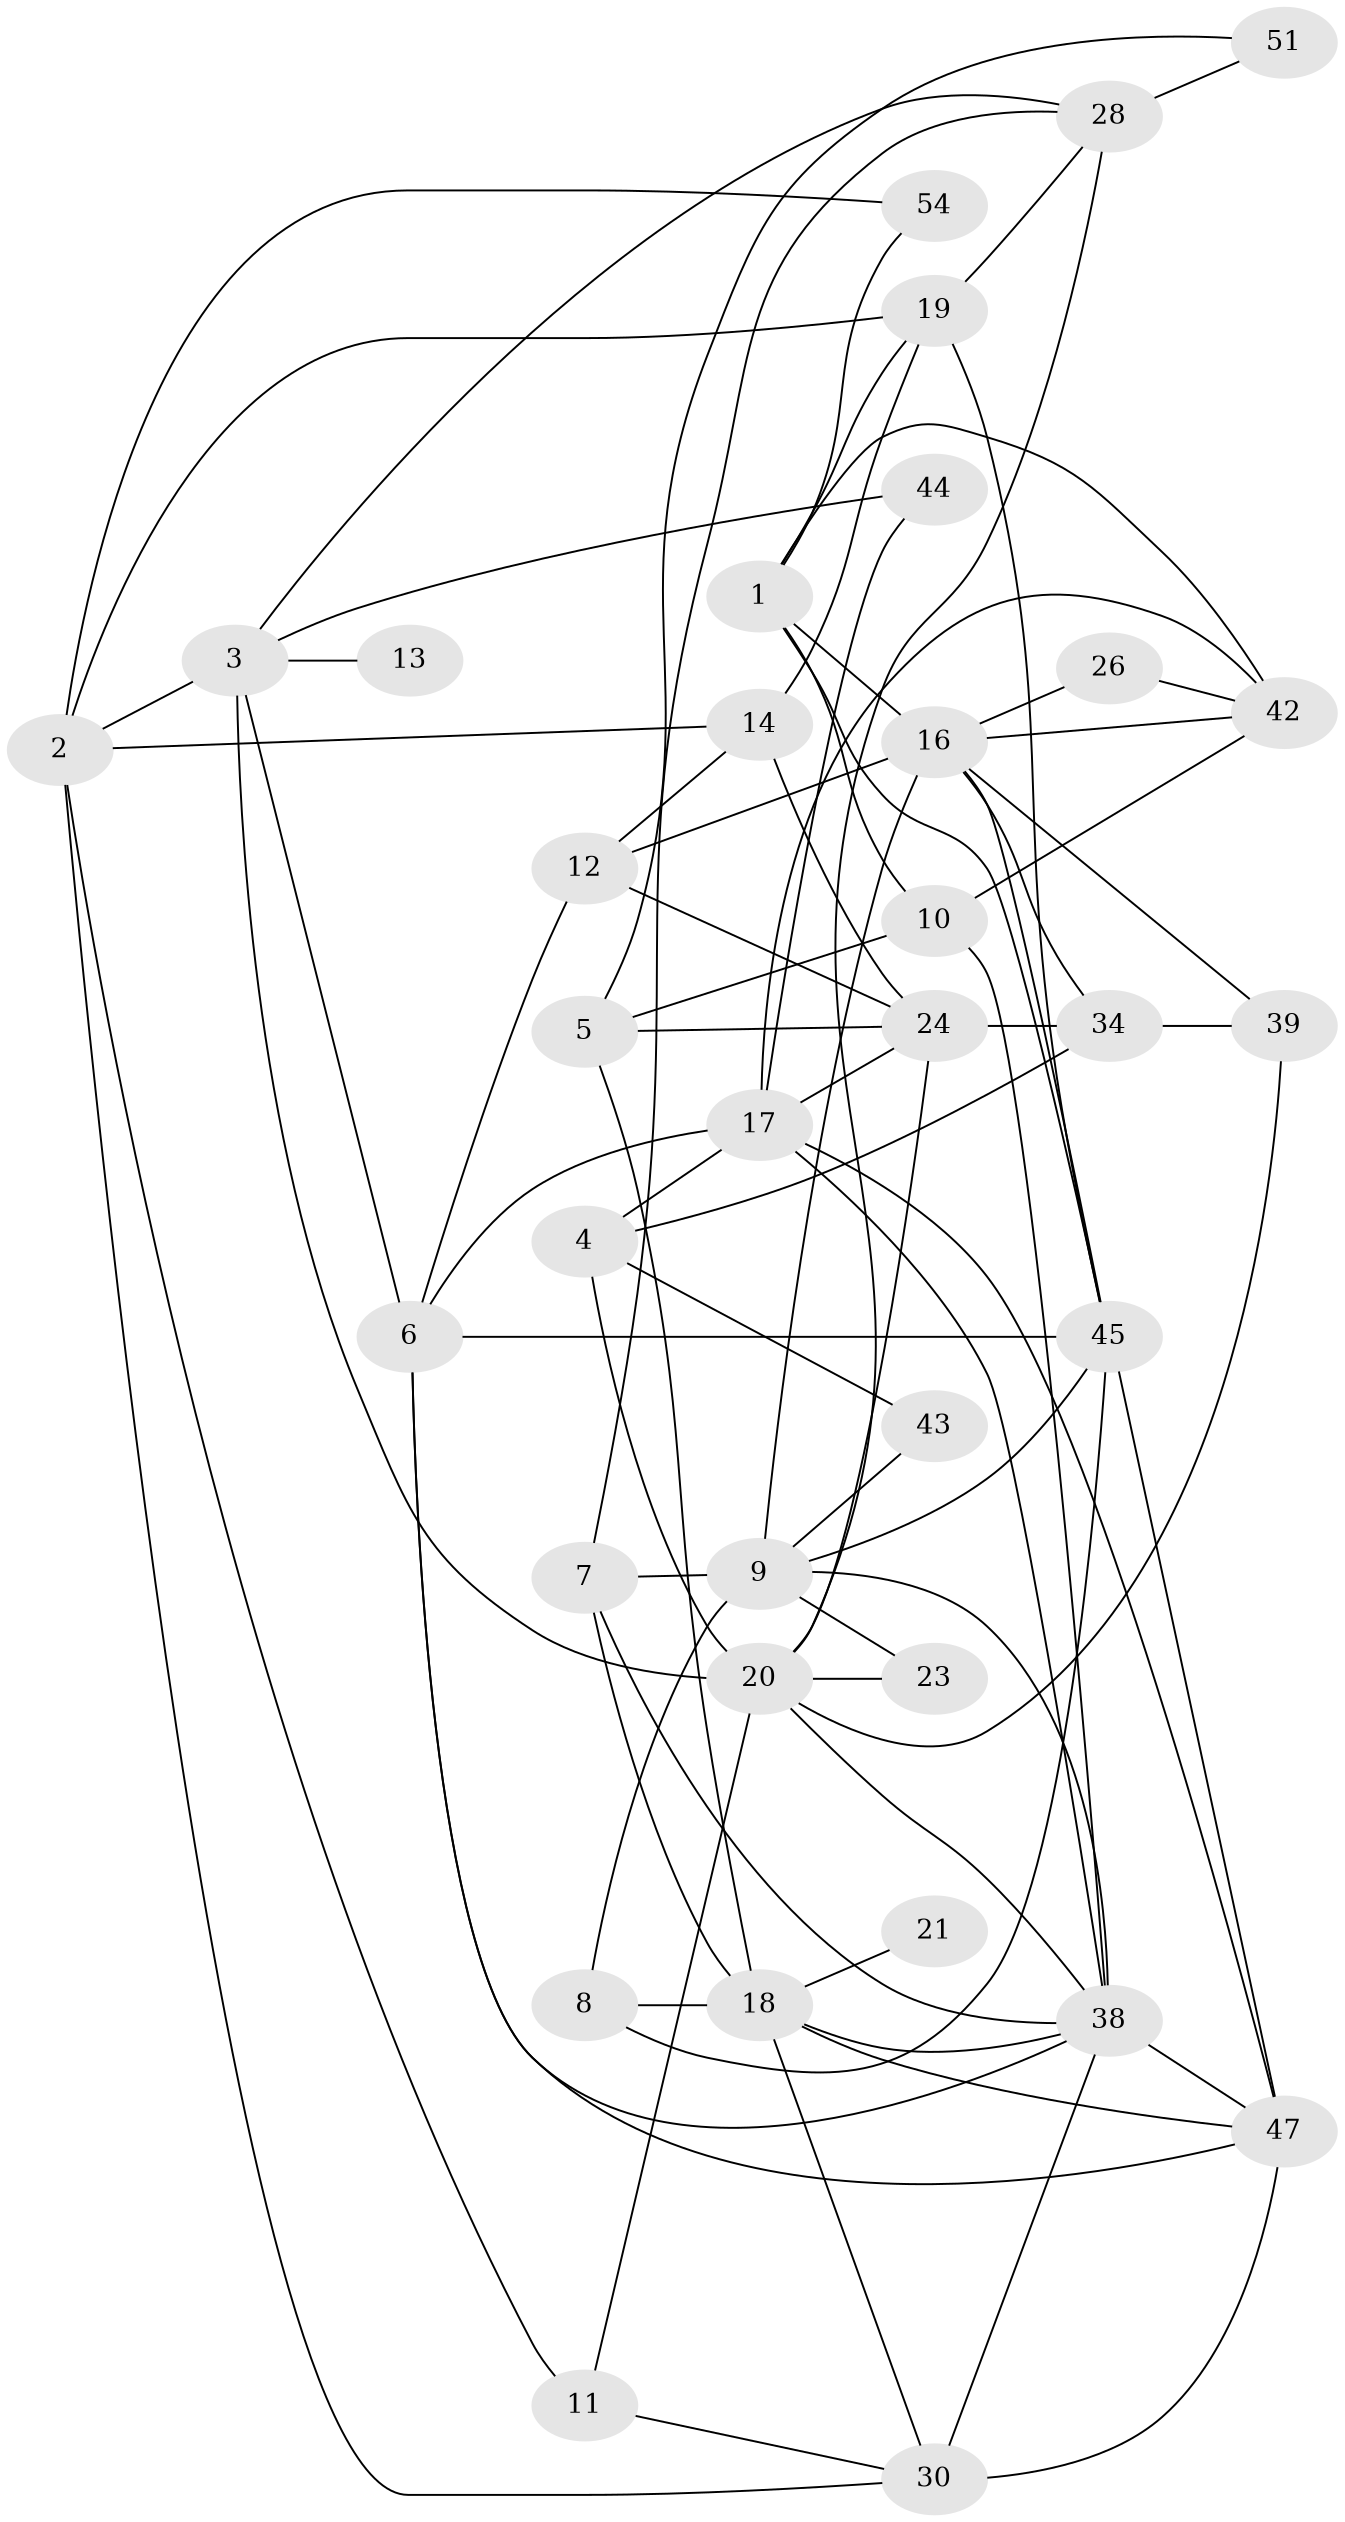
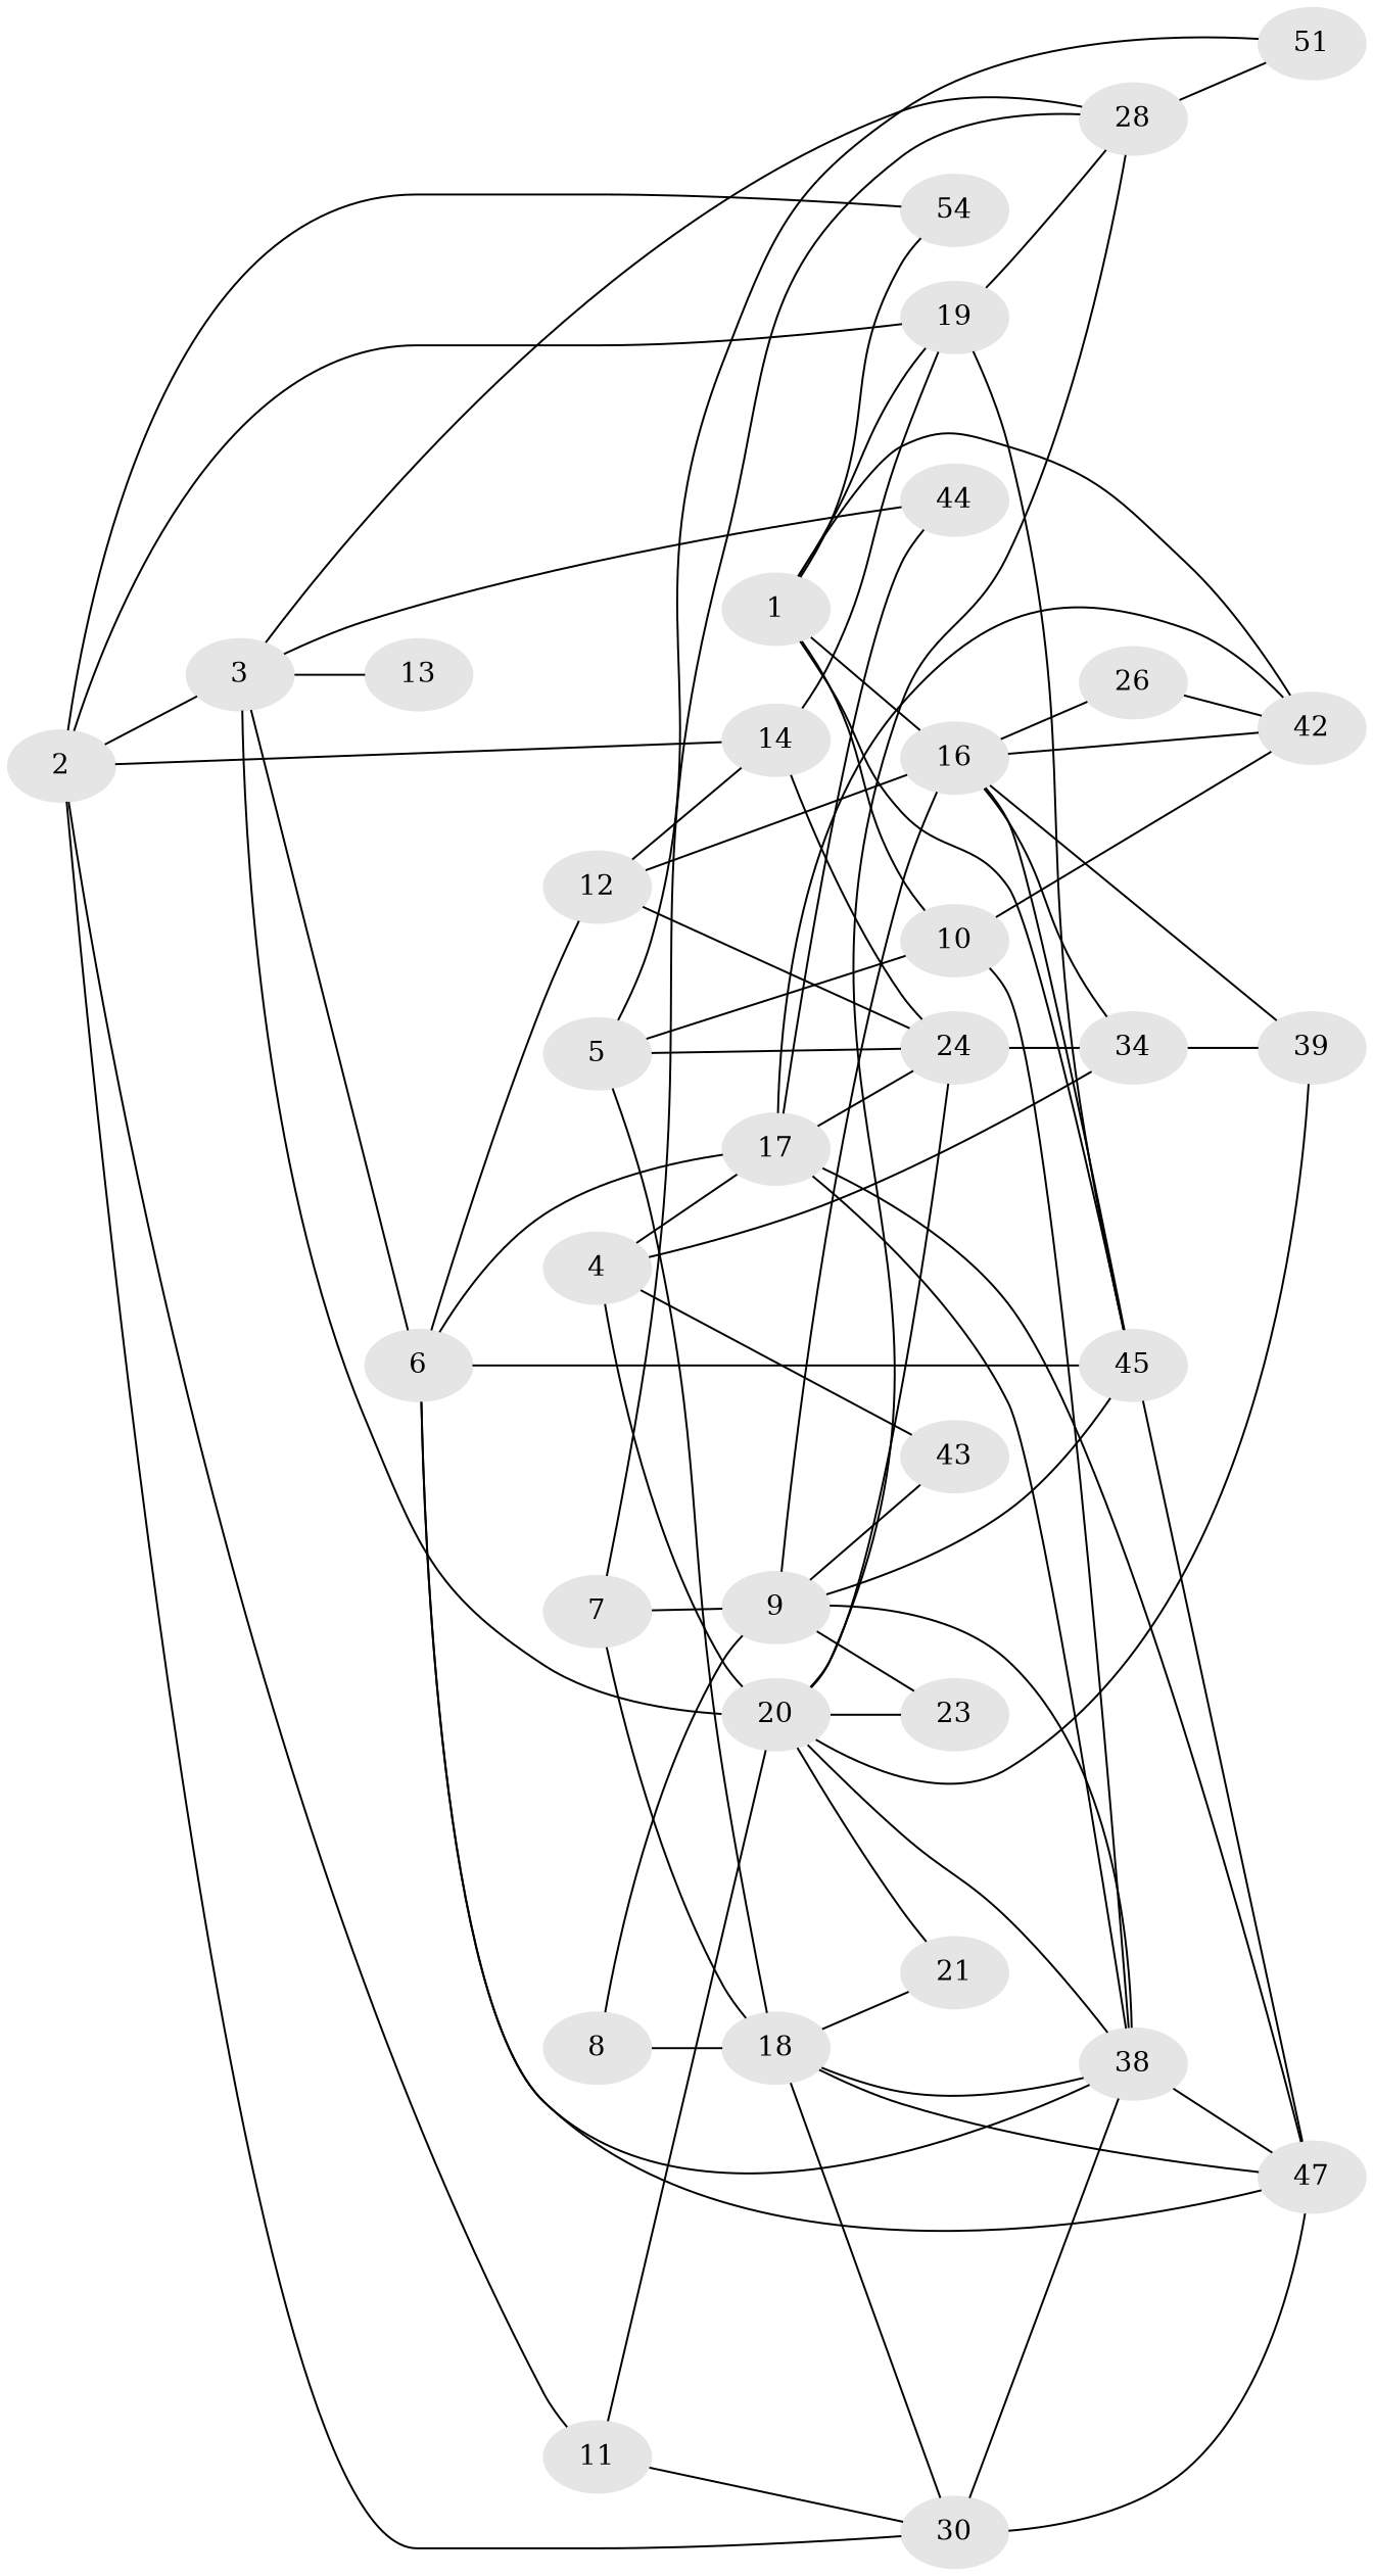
  graph {
    rankdir=LR
    node [color=gray90 style=filled]
    1 [super="+49"]
    10
    16 [super="+45"]
    19
    n5 [label=45 super="+41"]
    42 [super="+50"]
    54
    38 [super="+46"]
    34 [super="+37"]
    26
    39
    28 [super="+48"]
    47 [super="+52"]
    2 [super="+22"]
    3
    11
    14 [super="+32"]
    30 [super="+55"]
    13
    6 [super="+53"]
    20 [super="+27"]
    44
    24 [super="+31"]
    17 [super="+33"]
    12 [super="+15"]
    23
    21
    51
    4
    43
    5 [super="+35"]
    18 [super="+36"]
    7 [super="+40"]
    9 [super="+29"]
    8
    1 -- 10
    1 -- 16
    1 -- 19
    1 -- n5
    1 -- 42
    1 -- 54
    10 -- 42
    10 -- 38
    16 -- n5
    16 -- 42 [weight=2]
    16 -- 34
    16 -- 26
    16 -- 39
    19 -- n5
    19 -- 28
    n5 -- 47
    38 -- 47
    34 -- 39
    26 -- 42
    28 -- 51
    2 -- 19
    2 -- 54
    2 -- 3
    2 -- 11
    2 -- 14
    2 -- 30 [weight=2]
    3 -- 28
    3 -- 13
    3 -- 6
    3 -- 20
    3 -- 44
    11 -- 30
    11 -- 20
    14 -- 19
    14 -- 24
    30 -- 38
    30 -- 47
    6 -- n5 [weight=2]
    6 -- 38
    6 -- 47
    6 -- 17
    6 -- 12
    20 -- 38
    20 -- 39
    20 -- 28
    20 -- 24 [weight=2]
    20 -- 23
+   20 -- 21
    24 -- 34
    17 -- 42
    17 -- 38
    17 -- 47
    17 -- 44
    17 -- 24
    12 -- 16
    12 -- 14
    12 -- 24
    4 -- 34
    4 -- 20
    4 -- 17
    4 -- 43
    5 -- 10
    5 -- 24
    5 -- 51
    5 -- 18
    18 -- 38
    18 -- 47
    18 -- 30
    18 -- 21 [weight=2]
-   7 -- 38
    7 -- 28
    7 -- 18
    7 -- 9
    9 -- 16
    9 -- n5
    9 -- 38
    9 -- 23
    9 -- 43
-   8 -- n5
    8 -- 18
    8 -- 9
  }
